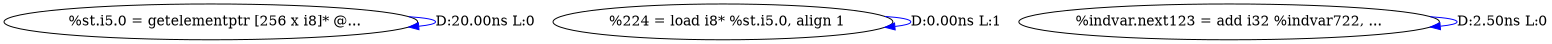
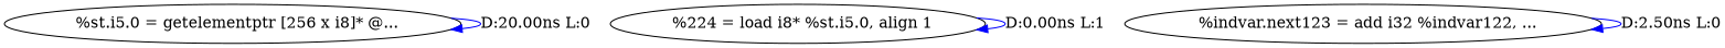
  digraph {
    edge [color=blue]
    n1 [label="  %st.i5.0 = getelementptr [256 x i8]* @..."]
    n2 [label="  %224 = load i8* %st.i5.0, align 1"]
-   n3 [label="%indvar.next123 = add i32 %indvar722, ..."]
+   n3 [label="  %indvar.next123 = add i32 %indvar122, ..."]
    n1 -> n1 [label="D:20.00ns L:0"]
    n2 -> n2 [label="D:0.00ns L:1"]
    n3 -> n3 [label="D:2.50ns L:0"]
  }
